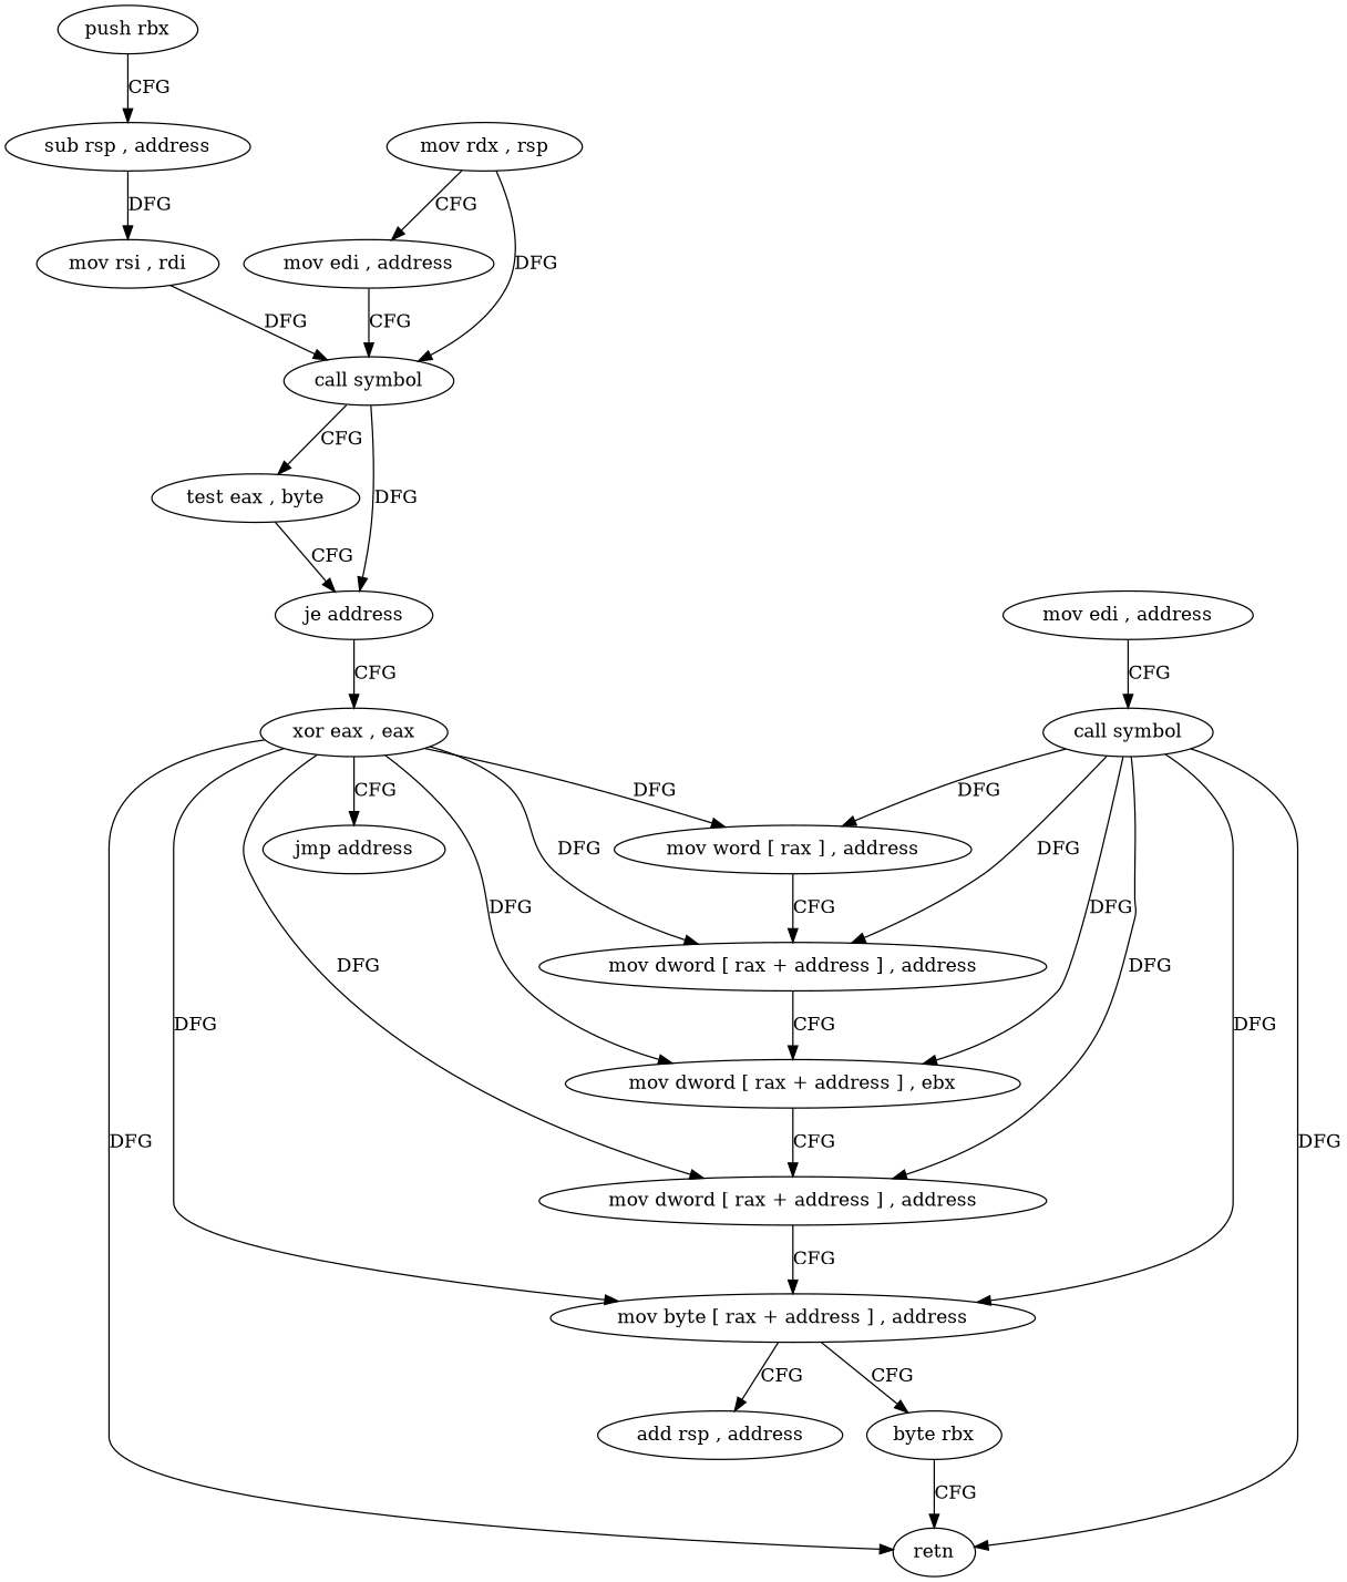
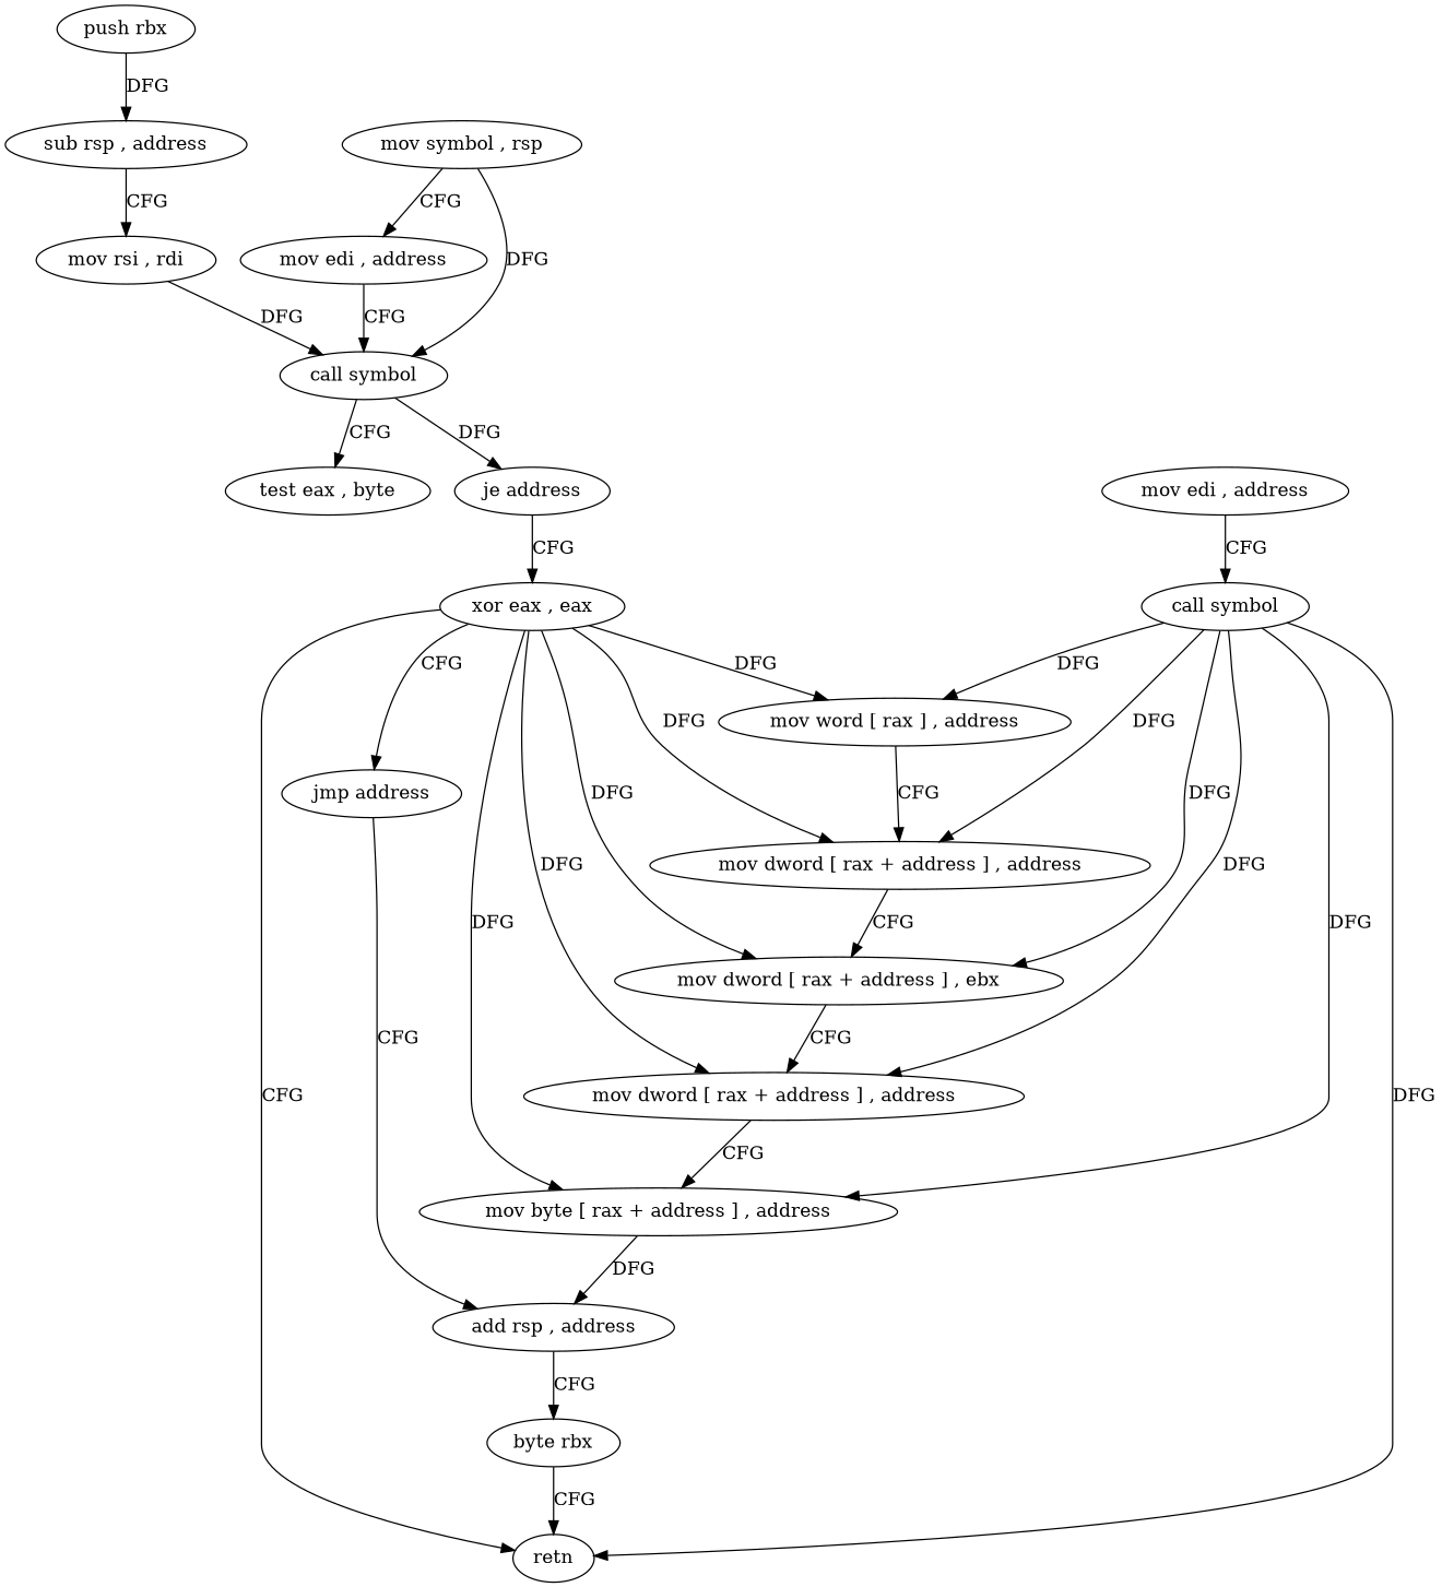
  digraph {
    n1 [label="push rbx"]
    n2 [label="sub rsp , address"]
    n3 [label="mov rsi , rdi"]
    n4 [label="call symbol"]
-   n5 [label="mov rdx , rsp"]
+   n5 [label="mov symbol , rsp"]
    n6 [label="mov edi , address"]
    n7 [label="test eax , byte"]
    n8 [label="je address"]
    n9 [label="xor eax , eax"]
    n10 [label="mov dword [ rax + address ] , ebx"]
    n11 [label="mov word [ rax ] , address"]
    n12 [label="mov dword [ rax + address ] , address"]
    n13 [label="mov dword [ rax + address ] , address"]
    n14 [label="mov byte [ rax + address ] , address"]
    n15 [label="jmp address"]
    n16 [label=retn]
    n17 [label="mov edi , address"]
    n18 [label="call symbol"]
    n19 [label="add rsp , address"]
    n20 [label="byte rbx"]
-   n1 -> n2 [label=CFG]
-   n2 -> n3 [label=DFG]
+   n1 -> n2 [label=DFG]
+   n2 -> n3 [label=CFG]
    n3 -> n4 [label=DFG]
    n4 -> n7 [label=CFG]
    n4 -> n8 [label=DFG]
    n5 -> n4 [label=DFG]
    n5 -> n6 [label=CFG]
    n6 -> n4 [label=CFG]
-   n7 -> n8 [label=CFG]
    n8 -> n9 [label=CFG]
    n9 -> n10 [label=DFG]
    n9 -> n11 [label=DFG]
    n9 -> n12 [label=DFG]
    n9 -> n13 [label=DFG]
    n9 -> n14 [label=DFG]
    n9 -> n15 [label=CFG]
-   n9 -> n16 [label=DFG]
+   n9 -> n16 [label=CFG]
    n10 -> n13 [label=CFG]
    n11 -> n12 [label=CFG]
    n12 -> n10 [label=CFG]
    n13 -> n14 [label=CFG]
-   n14 -> n19 [label=CFG]
+   n14 -> n19 [label=DFG]
+   n15 -> n19 [label=CFG]
    n17 -> n18 [label=CFG]
    n18 -> n10 [label=DFG]
    n18 -> n11 [label=DFG]
    n18 -> n12 [label=DFG]
    n18 -> n13 [label=DFG]
    n18 -> n14 [label=DFG]
    n18 -> n16 [label=DFG]
-   n14 -> n20 [label=CFG]
+   n19 -> n20 [label=CFG]
    n20 -> n16 [label=CFG]
  }
